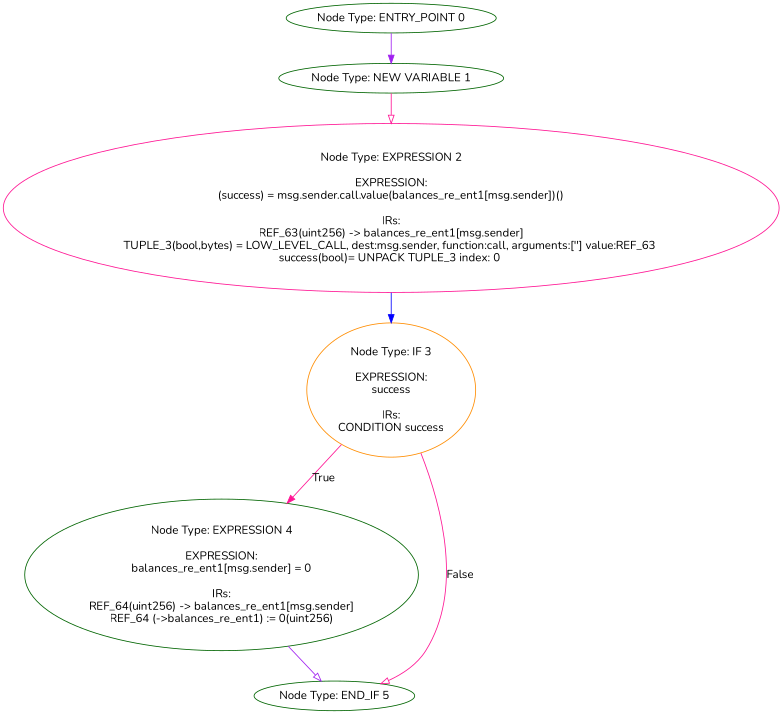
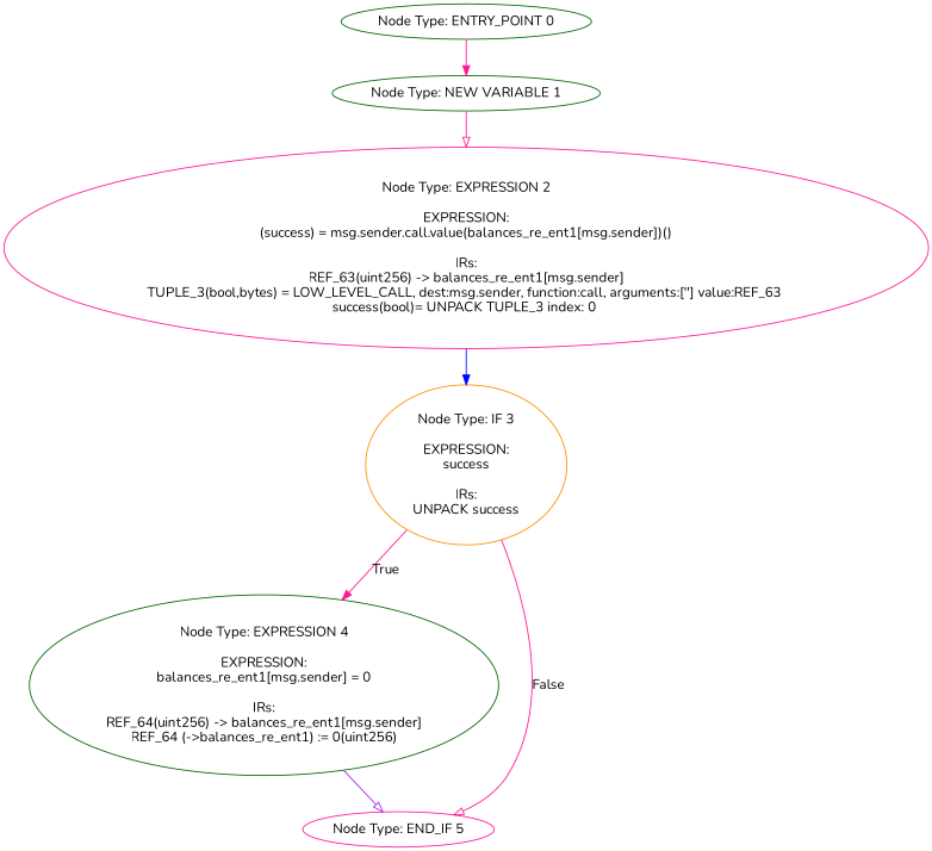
  digraph {
    fontname=Nunito
    node [color=darkgreen fontname=Nunito]
    edge [arrowhead=normal color=deeppink fontname=Nunito]
    n1 [label="Node Type: ENTRY_POINT 0\n"]
    n2 [label="Node Type: NEW VARIABLE 1\n"]
    n3 [color=deeppink label="Node Type: EXPRESSION 2\n\nEXPRESSION:\n(success) = msg.sender.call.value(balances_re_ent1[msg.sender])()\n\nIRs:\nREF_63(uint256) -> balances_re_ent1[msg.sender]\nTUPLE_3(bool,bytes) = LOW_LEVEL_CALL, dest:msg.sender, function:call, arguments:[''] value:REF_63 \nsuccess(bool)= UNPACK TUPLE_3 index: 0 "]
-   n4 [color=darkorange label="Node Type: IF 3\n\nEXPRESSION:\nsuccess\n\nIRs:\nCONDITION success"]
+   n4 [color=darkorange label="Node Type: IF 3\n\nEXPRESSION:\nsuccess\n\nIRs:\nUNPACK success"]
    n5 [label="Node Type: EXPRESSION 4\n\nEXPRESSION:\nbalances_re_ent1[msg.sender] = 0\n\nIRs:\nREF_64(uint256) -> balances_re_ent1[msg.sender]\nREF_64 (->balances_re_ent1) := 0(uint256)"]
-   n6 [label="Node Type: END_IF 5\n"]
-   n1 -> n2 [color=purple]
+   n6 [color=deeppink label="Node Type: END_IF 5\n"]
+   n1 -> n2
    n2 -> n3 [arrowhead=onormal]
    n3 -> n4 [color=blue]
    n4 -> n5 [label=True]
    n4 -> n6 [arrowhead=onormal label=False]
    n5 -> n6 [arrowhead=onormal color=purple]
  }
